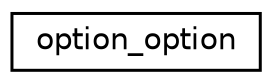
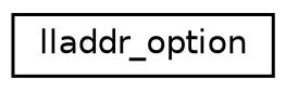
  digraph {
    rankdir=TB
-   n1 [color=black fillcolor=white fontname=Helvetica fontsize=10 height=0.2 label=option_option shape=record style=filled width=0.4]
+   n1 [color=black fillcolor=white fontname=Helvetica fontsize=10 height=0.2 label=lladdr_option shape=record style=filled width=0.4]
  }
